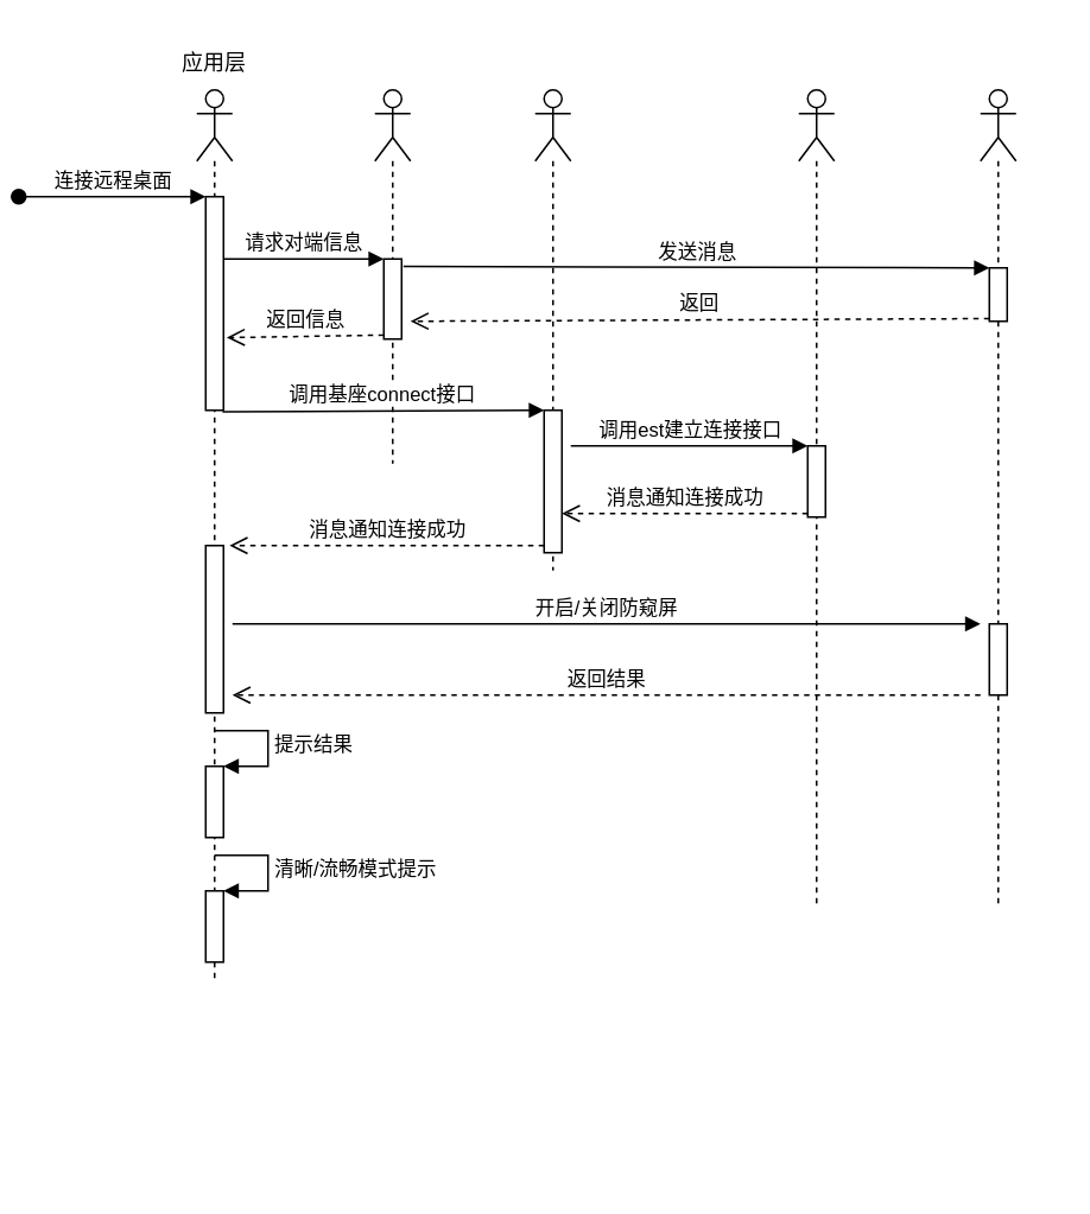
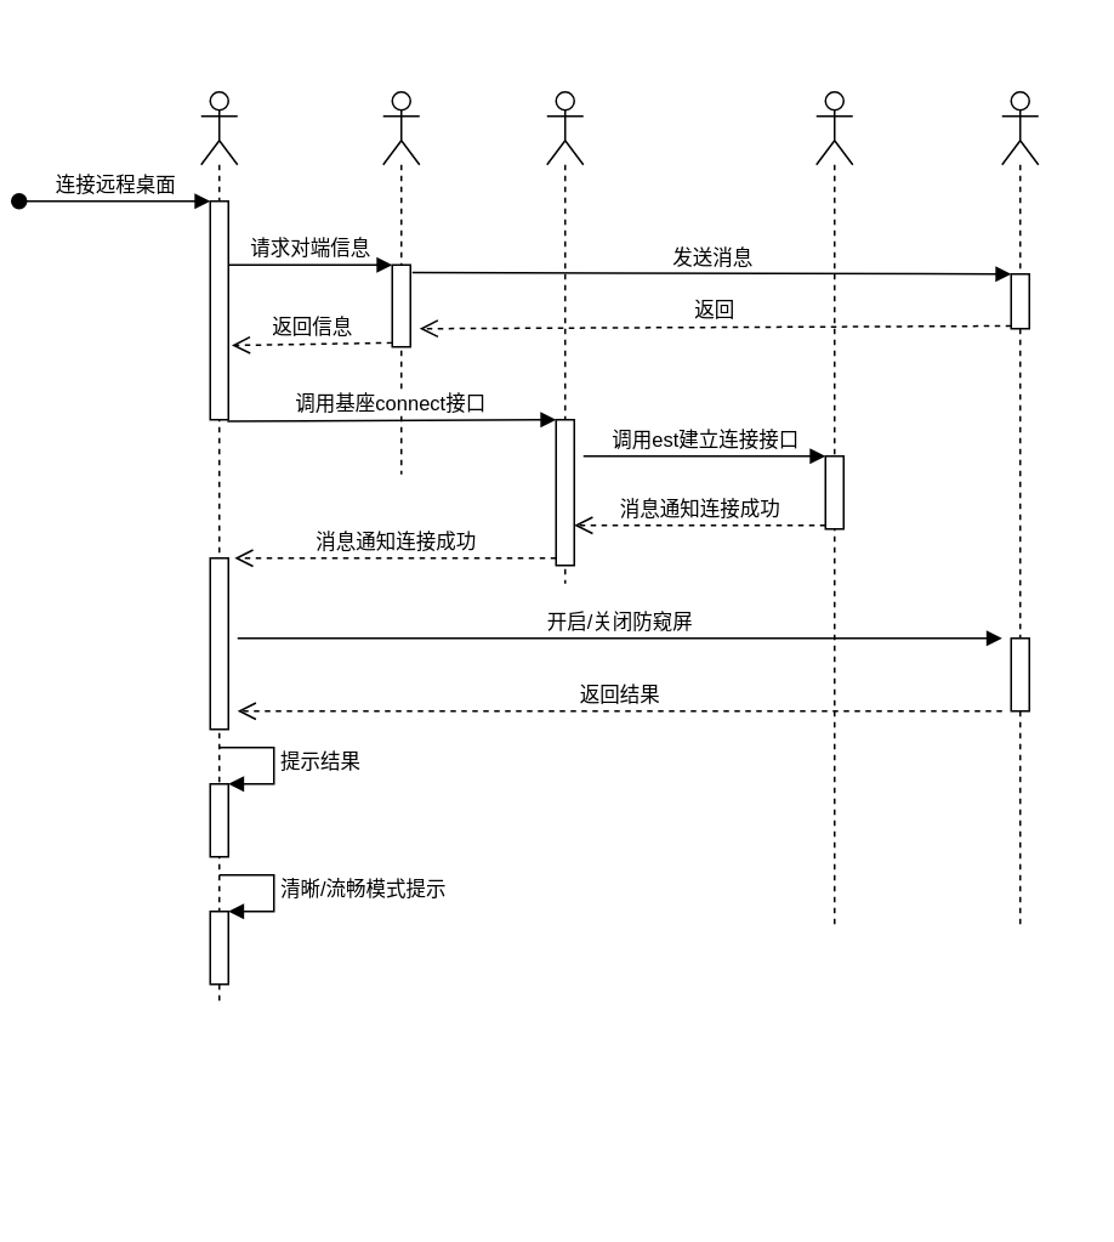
  <mxCell id="0" />
  <mxCell id="1" parent="0" />
  <mxCell id="2" value="" style="group" vertex="1" connectable="0" parent="1"><mxGeometry x="20" y="20" width="60" height="580" as="geometry" /></mxCell>
  <mxCell id="3" value="" style="shape=umlLifeline;participant=umlActor;perimeter=lifelinePerimeter;whiteSpace=wrap;html=1;container=1;collapsible=0;recursiveResize=0;verticalAlign=top;spacingTop=36;outlineConnect=0;size=40;" vertex="1" parent="2"><mxGeometry x="20" y="30" width="20" height="500" as="geometry" /></mxCell>
  <mxCell id="4" value="连接远程桌面" style="html=1;verticalAlign=bottom;startArrow=oval;endArrow=block;startSize=8;rounded=0;" edge="1" target="10" parent="3"><mxGeometry relative="1" as="geometry"><mxPoint x="-100" y="60" as="sourcePoint" /></mxGeometry></mxCell>
  <mxCell id="5" value="" style="html=1;points=[];perimeter=orthogonalPerimeter;" vertex="1" parent="3"><mxGeometry x="5" y="380" width="10" height="40" as="geometry" /></mxCell>
  <mxCell id="6" value="提示结果" style="edgeStyle=orthogonalEdgeStyle;html=1;align=left;spacingLeft=2;endArrow=block;rounded=0;entryX=1;entryY=0;" edge="1" target="5" parent="3"><mxGeometry relative="1" as="geometry"><mxPoint x="10" y="360" as="sourcePoint" /><Array as="points"><mxPoint x="40" y="360" /></Array></mxGeometry></mxCell>
  <mxCell id="7" value="" style="html=1;points=[];perimeter=orthogonalPerimeter;" vertex="1" parent="3"><mxGeometry x="5" y="450" width="10" height="40" as="geometry" /></mxCell>
  <mxCell id="8" value="清晰/流畅模式提示" style="edgeStyle=orthogonalEdgeStyle;html=1;align=left;spacingLeft=2;endArrow=block;rounded=0;entryX=1;entryY=0;" edge="1" target="7" parent="3"><mxGeometry relative="1" as="geometry"><mxPoint x="10" y="430" as="sourcePoint" /><Array as="points"><mxPoint x="40" y="430" /></Array></mxGeometry></mxCell>
- <mxCell id="9" value="应用层" style="text;html=1;strokeColor=none;fillColor=none;align=center;verticalAlign=middle;whiteSpace=wrap;rounded=0;" vertex="1" parent="2"><mxGeometry width="60" height="30" as="geometry" /></mxCell>
  <mxCell id="10" value="" style="html=1;points=[];perimeter=orthogonalPerimeter;" vertex="1" parent="2"><mxGeometry x="25" y="90" width="10" height="120" as="geometry" /></mxCell>
  <mxCell id="11" value="" style="html=1;points=[];perimeter=orthogonalPerimeter;" vertex="1" parent="2"><mxGeometry x="25" y="286" width="10" height="94" as="geometry" /></mxCell>
  <mxCell id="12" value="" style="group" vertex="1" connectable="0" parent="1"><mxGeometry x="210" y="20" width="60" height="490" as="geometry" /></mxCell>
  <mxCell id="13" value="" style="shape=umlLifeline;participant=umlActor;perimeter=lifelinePerimeter;whiteSpace=wrap;html=1;container=1;collapsible=0;recursiveResize=0;verticalAlign=top;spacingTop=36;outlineConnect=0;size=40;" vertex="1" parent="12"><mxGeometry x="20" y="30" width="20" height="270" as="geometry" /></mxCell>
  <mxCell id="14" value="" style="html=1;points=[];perimeter=orthogonalPerimeter;" vertex="1" parent="13"><mxGeometry x="5" y="180" width="10" height="80" as="geometry" /></mxCell>
  <mxCell id="15" value="" style="group" vertex="1" connectable="0" parent="1"><mxGeometry x="358" y="20" width="60" height="490" as="geometry" /></mxCell>
  <mxCell id="16" value="" style="shape=umlLifeline;participant=umlActor;perimeter=lifelinePerimeter;whiteSpace=wrap;html=1;container=1;collapsible=0;recursiveResize=0;verticalAlign=top;spacingTop=36;outlineConnect=0;size=40;" vertex="1" parent="15"><mxGeometry x="20" y="30" width="20" height="460" as="geometry" /></mxCell>
  <mxCell id="17" value="" style="html=1;points=[];perimeter=orthogonalPerimeter;" vertex="1" parent="15"><mxGeometry x="25" y="230" width="10" height="40" as="geometry" /></mxCell>
  <mxCell id="18" value="" style="group" vertex="1" connectable="0" parent="1"><mxGeometry x="120" y="20" width="60" height="330" as="geometry" /></mxCell>
  <mxCell id="19" value="" style="shape=umlLifeline;participant=umlActor;perimeter=lifelinePerimeter;whiteSpace=wrap;html=1;container=1;collapsible=0;recursiveResize=0;verticalAlign=top;spacingTop=36;outlineConnect=0;" vertex="1" parent="18"><mxGeometry x="20" y="30" width="20" height="210" as="geometry" /></mxCell>
  <mxCell id="20" value="" style="html=1;points=[];perimeter=orthogonalPerimeter;" vertex="1" parent="19"><mxGeometry x="5" y="95" width="10" height="45" as="geometry" /></mxCell>
  <mxCell id="21" value="返回信息" style="html=1;verticalAlign=bottom;endArrow=open;dashed=1;endSize=8;exitX=0;exitY=0.95;rounded=0;entryX=1.18;entryY=0.66;entryDx=0;entryDy=0;entryPerimeter=0;" edge="1" source="20" parent="1" target="10"><mxGeometry relative="1" as="geometry"><mxPoint x="55" y="221" as="targetPoint" /></mxGeometry></mxCell>
  <mxCell id="22" value="请求对端信息" style="html=1;verticalAlign=bottom;endArrow=block;entryX=0;entryY=0;rounded=0;" edge="1" target="20" parent="1" source="10"><mxGeometry relative="1" as="geometry"><mxPoint x="75" y="145" as="sourcePoint" /></mxGeometry></mxCell>
  <mxCell id="23" value="调用基座connect接口" style="html=1;verticalAlign=bottom;endArrow=block;entryX=0;entryY=0;rounded=0;exitX=0.94;exitY=1.007;exitDx=0;exitDy=0;exitPerimeter=0;" edge="1" target="14" parent="1" source="10"><mxGeometry relative="1" as="geometry"><mxPoint x="165" y="230" as="sourcePoint" /></mxGeometry></mxCell>
  <mxCell id="24" value="调用est建立连接接口" style="html=1;verticalAlign=bottom;endArrow=block;entryX=0;entryY=0;rounded=0;" edge="1" target="17" parent="1"><mxGeometry relative="1" as="geometry"><mxPoint x="250" y="250" as="sourcePoint" /></mxGeometry></mxCell>
  <mxCell id="25" value="消息通知连接成功" style="html=1;verticalAlign=bottom;endArrow=open;dashed=1;endSize=8;exitX=0;exitY=0.95;rounded=0;" edge="1" source="17" parent="1" target="14"><mxGeometry relative="1" as="geometry"><mxPoint x="315" y="336" as="targetPoint" /></mxGeometry></mxCell>
  <mxCell id="26" value="消息通知连接成功" style="html=1;verticalAlign=bottom;endArrow=open;dashed=1;endSize=8;exitX=0;exitY=0.95;rounded=0;entryX=1.34;entryY=0;entryDx=0;entryDy=0;entryPerimeter=0;" edge="1" source="14" parent="1" target="11"><mxGeometry relative="1" as="geometry"><mxPoint x="165" y="306" as="targetPoint" /></mxGeometry></mxCell>
  <mxCell id="27" value="" style="group" vertex="1" connectable="0" parent="1"><mxGeometry x="460" y="20" width="60" height="639.09" as="geometry" /></mxCell>
  <mxCell id="28" value="" style="shape=umlLifeline;participant=umlActor;perimeter=lifelinePerimeter;whiteSpace=wrap;html=1;container=1;collapsible=0;recursiveResize=0;verticalAlign=top;spacingTop=36;outlineConnect=0;" vertex="1" parent="27"><mxGeometry x="20" y="30" width="20" height="460" as="geometry" /></mxCell>
  <mxCell id="29" value="" style="html=1;points=[];perimeter=orthogonalPerimeter;" vertex="1" parent="28"><mxGeometry x="5" y="300" width="10" height="40" as="geometry" /></mxCell>
  <mxCell id="30" value="" style="html=1;points=[];perimeter=orthogonalPerimeter;" vertex="1" parent="28"><mxGeometry x="5" y="100" width="10" height="30" as="geometry" /></mxCell>
  <mxCell id="31" value="返回" style="html=1;verticalAlign=bottom;endArrow=open;dashed=1;endSize=8;exitX=0;exitY=0.95;rounded=0;" edge="1" source="30" parent="28"><mxGeometry relative="1" as="geometry"><mxPoint x="-320" y="130" as="targetPoint" /></mxGeometry></mxCell>
  <mxCell id="32" value="开启/关闭防窥屏" style="html=1;verticalAlign=bottom;endArrow=block;rounded=0;" edge="1" parent="1"><mxGeometry width="80" relative="1" as="geometry"><mxPoint x="60" y="350" as="sourcePoint" /><mxPoint x="480" y="350" as="targetPoint" /></mxGeometry></mxCell>
  <mxCell id="33" value="返回结果" style="html=1;verticalAlign=bottom;endArrow=open;dashed=1;endSize=8;rounded=0;" edge="1" parent="1"><mxGeometry relative="1" as="geometry"><mxPoint x="480" y="390" as="sourcePoint" /><mxPoint x="60" y="390" as="targetPoint" /></mxGeometry></mxCell>
  <mxCell id="34" value="发送消息" style="html=1;verticalAlign=bottom;endArrow=block;entryX=0;entryY=0;rounded=0;exitX=1.1;exitY=0.093;exitDx=0;exitDy=0;exitPerimeter=0;" edge="1" target="30" parent="1" source="20"><mxGeometry relative="1" as="geometry"><mxPoint x="415" y="150" as="sourcePoint" /></mxGeometry></mxCell>
